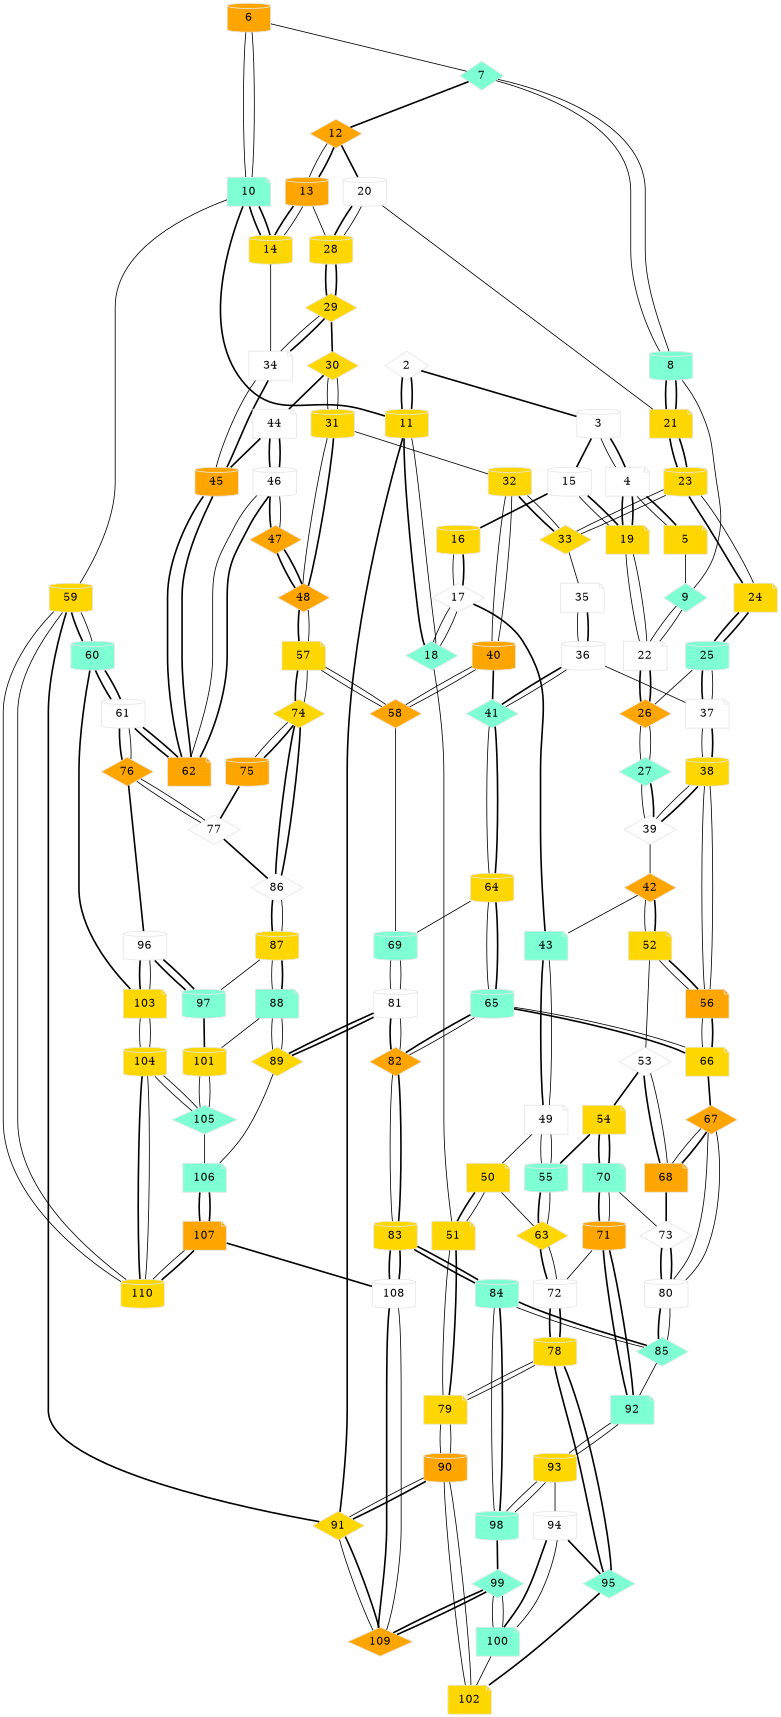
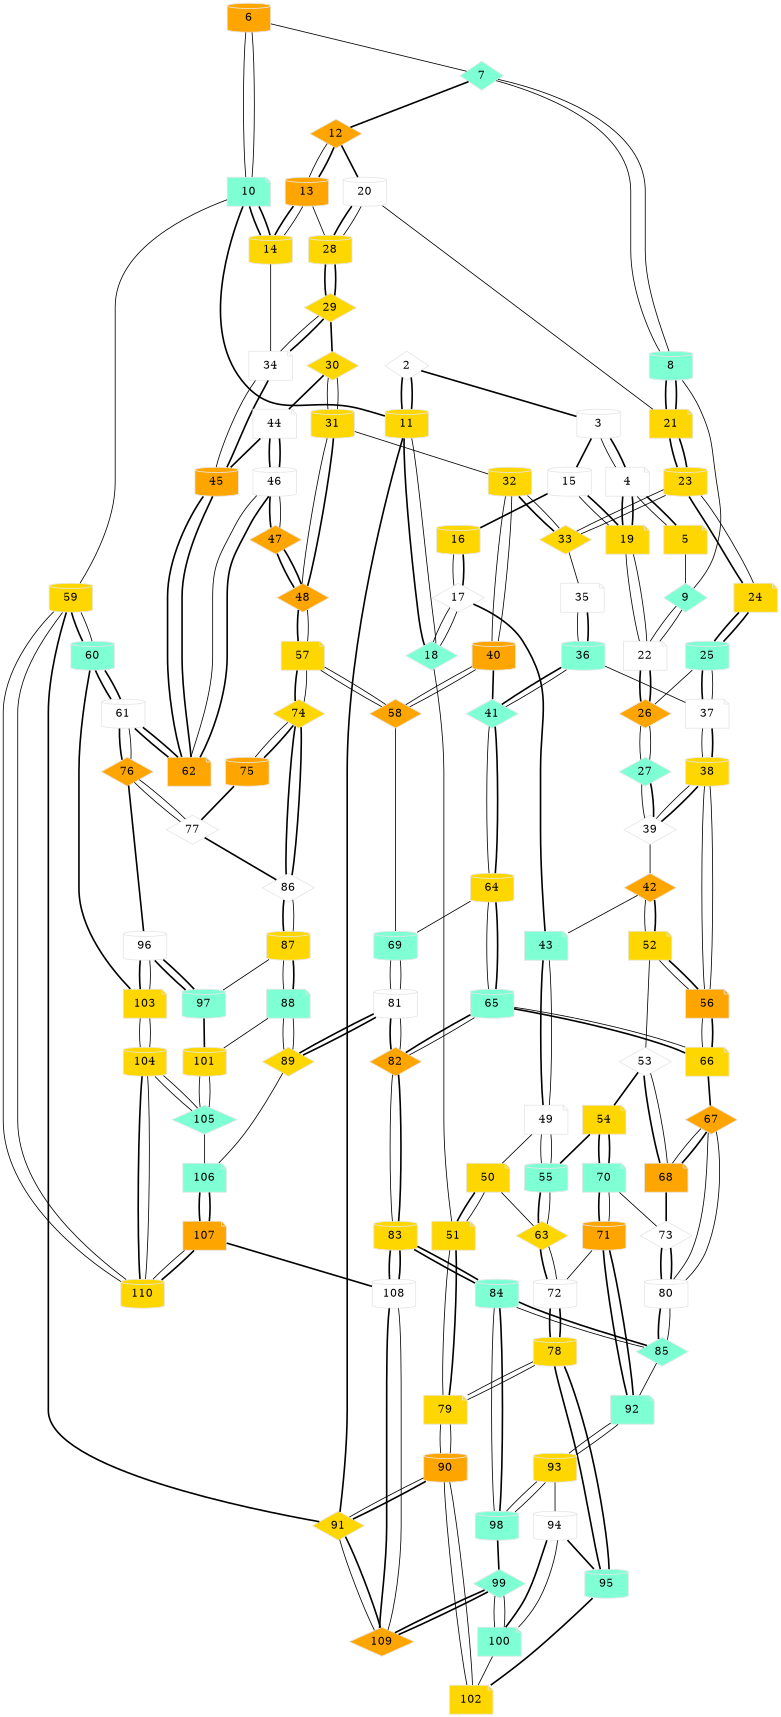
  graph {
    node [color=gray90 fillcolor=gold shape=cylinder style=filled]
    edge [style=solid]
    2 [fillcolor=white shape=diamond]
    3 [fillcolor=white]
    11
    6 [fillcolor=orange]
    7 [fillcolor=aquamarine shape=diamond]
    10 [fillcolor=aquamarine shape=note]
    4 [fillcolor=white shape=note]
    15 [fillcolor=white]
    18 [fillcolor=aquamarine shape=diamond]
    91 [shape=diamond]
    5 [shape=note]
    19 [shape=note]
    16
    9 [fillcolor=aquamarine shape=diamond]
    22 [fillcolor=white shape=note]
    8 [fillcolor=aquamarine]
    12 [fillcolor=orange shape=diamond]
    14
    59
    21 [shape=note]
    13 [fillcolor=orange]
    20 [fillcolor=white]
    23
    26 [fillcolor=orange shape=diamond]
    34 [fillcolor=white shape=note]
    60 [fillcolor=aquamarine]
    110
    51 [shape=note]
    109 [fillcolor=orange shape=diamond]
    28
    29 [shape=diamond]
    45 [fillcolor=orange]
    17 [fillcolor=white shape=diamond]
    43 [fillcolor=aquamarine shape=note]
    27 [fillcolor=aquamarine shape=diamond]
    39 [fillcolor=white shape=diamond]
    49 [fillcolor=white shape=note]
    79 [shape=note]
    24 [shape=note]
    33 [shape=diamond]
    25 [fillcolor=aquamarine]
    35 [fillcolor=white shape=note]
    37 [fillcolor=white shape=note]
    38
    42 [fillcolor=orange shape=diamond]
    30 [shape=diamond]
    31
    44 [fillcolor=white shape=note]
    32
    48 [fillcolor=orange shape=diamond]
    46 [fillcolor=white]
    40 [fillcolor=orange]
    57 [shape=note]
    41 [fillcolor=aquamarine shape=diamond]
    58 [fillcolor=orange shape=diamond]
-   36 [fillcolor=white]
+   36 [fillcolor=aquamarine]
    62 [fillcolor=orange shape=note]
    64
    56 [fillcolor=orange shape=note]
    66 [shape=note]
    52 [shape=note]
    69 [fillcolor=aquamarine]
    65 [fillcolor=aquamarine]
    53 [fillcolor=white shape=diamond]
    50 [shape=note]
    55 [fillcolor=aquamarine]
    47 [fillcolor=orange shape=diamond]
    74 [shape=diamond]
    63 [shape=diamond]
    72 [fillcolor=white]
    90 [fillcolor=orange]
    54 [shape=note]
    68 [fillcolor=orange shape=note]
    70 [fillcolor=aquamarine shape=note]
    73 [fillcolor=white shape=diamond]
    71 [fillcolor=orange]
    67 [fillcolor=orange shape=diamond]
    75 [fillcolor=orange]
    86 [fillcolor=white shape=diamond]
    81 [fillcolor=white]
    61 [fillcolor=white]
    103 [shape=note]
    76 [fillcolor=orange shape=diamond]
    104
    77 [fillcolor=white shape=diamond]
    96 [fillcolor=white]
    78
    82 [fillcolor=orange shape=diamond]
    83
    80 [fillcolor=white]
    85 [fillcolor=aquamarine shape=diamond]
    89 [shape=diamond]
    92 [fillcolor=aquamarine shape=note]
    93
-   95 [fillcolor=aquamarine shape=diamond]
+   95 [fillcolor=aquamarine]
    87
    97 [fillcolor=aquamarine]
    102 [shape=note]
    106 [fillcolor=aquamarine shape=note]
    84 [fillcolor=aquamarine]
    108 [fillcolor=white]
    98 [fillcolor=aquamarine]
    99 [fillcolor=aquamarine shape=diamond]
    88 [fillcolor=aquamarine shape=note]
    101
    105 [fillcolor=aquamarine shape=diamond]
    107 [fillcolor=orange shape=note]
    94 [fillcolor=white]
    100 [fillcolor=aquamarine shape=note]
    2 -- 3 [style=bold]
    2 -- 11 [style=bold]
    2 -- 11 [style=bold]
    3 -- 4
    3 -- 4 [style=bold]
    3 -- 15 [style=bold]
    11 -- 18 [style=bold]
    11 -- 18
    11 -- 91 [style=bold]
    6 -- 7
    6 -- 10
    6 -- 10
    7 -- 8
    7 -- 8
    7 -- 12 [style=bold]
    10 -- 11 [style=bold]
    10 -- 14 [style=bold]
    10 -- 14 [style=bold]
    10 -- 59
    4 -- 5
    4 -- 5 [style=bold]
    4 -- 19 [style=bold]
    4 -- 19 [style=bold]
    15 -- 19
    15 -- 19 [style=bold]
    15 -- 16 [style=bold]
    18 -- 51
    91 -- 109
    91 -- 109 [style=bold]
    5 -- 9
    19 -- 22
    19 -- 22
    16 -- 17
    16 -- 17 [style=bold]
    9 -- 22
    9 -- 22
    22 -- 26 [style=bold]
    22 -- 26 [style=bold]
    8 -- 9
    8 -- 21 [style=bold]
    8 -- 21 [style=bold]
    12 -- 13
    12 -- 13 [style=bold]
    12 -- 20 [style=bold]
    14 -- 34
    59 -- 91 [style=bold]
    59 -- 60 [style=bold]
    59 -- 60
    59 -- 110
    59 -- 110
    21 -- 23 [style=bold]
    21 -- 23 [style=bold]
    13 -- 14 [style=bold]
    13 -- 14
    13 -- 28
    20 -- 21
    20 -- 28 [style=bold]
    20 -- 28
    23 -- 24 [style=bold]
    23 -- 24
    23 -- 33
    23 -- 33
    26 -- 27
    26 -- 27
    34 -- 45
    34 -- 45 [style=bold]
    60 -- 61 [style=bold]
    60 -- 61 [style=bold]
    60 -- 103 [style=bold]
    51 -- 79
    51 -- 79 [style=bold]
    28 -- 29 [style=bold]
    28 -- 29 [style=bold]
    29 -- 34
    29 -- 34 [style=bold]
    29 -- 30 [style=bold]
    45 -- 62 [style=bold]
    45 -- 62 [style=bold]
    17 -- 18
    17 -- 18
    17 -- 43 [style=bold]
    43 -- 49 [style=bold]
    43 -- 49
    27 -- 39
    27 -- 39 [style=bold]
    39 -- 42
    49 -- 50
    49 -- 55
    49 -- 55
    79 -- 90
    79 -- 90
    24 -- 25 [style=bold]
    24 -- 25 [style=bold]
    33 -- 35
    25 -- 26
    25 -- 37 [style=bold]
    25 -- 37
    35 -- 36
    35 -- 36 [style=bold]
    37 -- 38
    37 -- 38 [style=bold]
    38 -- 39
    38 -- 39 [style=bold]
    38 -- 56
    38 -- 56
    42 -- 43
    42 -- 52
    42 -- 52 [style=bold]
    30 -- 31
    30 -- 31
    30 -- 44 [style=bold]
    31 -- 32
    31 -- 48
    31 -- 48 [style=bold]
    44 -- 45 [style=bold]
    44 -- 46 [style=bold]
    44 -- 46 [style=bold]
    32 -- 33 [style=bold]
    32 -- 33
    32 -- 40
    32 -- 40
    48 -- 57 [style=bold]
    48 -- 57
    46 -- 62
    46 -- 62 [style=bold]
    46 -- 47 [style=bold]
    46 -- 47
    40 -- 41 [style=bold]
    40 -- 58
    40 -- 58
    57 -- 58
    57 -- 58
    57 -- 74 [style=bold]
    57 -- 74
    41 -- 64
    41 -- 64 [style=bold]
    58 -- 69
    36 -- 37
    36 -- 41 [style=bold]
    36 -- 41
    64 -- 69
    64 -- 65
    64 -- 65 [style=bold]
    56 -- 66
    56 -- 66 [style=bold]
    66 -- 67 [style=bold]
    52 -- 56
    52 -- 56 [style=bold]
    52 -- 53
    69 -- 81
    69 -- 81
    65 -- 66 [style=bold]
    65 -- 66
    65 -- 82 [style=bold]
    65 -- 82
    53 -- 54 [style=bold]
    53 -- 68 [style=bold]
    53 -- 68
    50 -- 51 [style=bold]
    50 -- 51
    50 -- 63
    55 -- 63 [style=bold]
    55 -- 63
    47 -- 48 [style=bold]
    47 -- 48 [style=bold]
    74 -- 75
    74 -- 75 [style=bold]
    74 -- 86 [style=bold]
    74 -- 86 [style=bold]
    63 -- 72 [style=bold]
    63 -- 72
    72 -- 78 [style=bold]
    72 -- 78 [style=bold]
    90 -- 91
    90 -- 91 [style=bold]
    90 -- 102
    90 -- 102
    54 -- 55 [style=bold]
    54 -- 70 [style=bold]
    54 -- 70 [style=bold]
    68 -- 73 [style=bold]
    70 -- 73
    70 -- 71 [style=bold]
    70 -- 71
    73 -- 80 [style=bold]
    73 -- 80 [style=bold]
    71 -- 72
    71 -- 92 [style=bold]
    71 -- 92 [style=bold]
    67 -- 68
    67 -- 68 [style=bold]
    67 -- 80
    67 -- 80
    75 -- 77 [style=bold]
    86 -- 87 [style=bold]
    86 -- 87
    81 -- 82 [style=bold]
    81 -- 82
    81 -- 89 [style=bold]
    81 -- 89 [style=bold]
    61 -- 62 [style=bold]
    61 -- 62 [style=bold]
    61 -- 76 [style=bold]
    61 -- 76
    103 -- 104
    103 -- 104
    76 -- 77
    76 -- 77
    76 -- 96 [style=bold]
    104 -- 110 [style=bold]
    104 -- 110
    104 -- 105
    104 -- 105
    77 -- 86 [style=bold]
    96 -- 103 [style=bold]
    96 -- 103
    96 -- 97 [style=bold]
    96 -- 97 [style=bold]
    78 -- 79
    78 -- 79
    78 -- 95 [style=bold]
    78 -- 95 [style=bold]
    82 -- 83
    82 -- 83 [style=bold]
    83 -- 84 [style=bold]
    83 -- 84 [style=bold]
    83 -- 108 [style=bold]
    83 -- 108 [style=bold]
    80 -- 85 [style=bold]
    80 -- 85
    85 -- 92
    89 -- 106
    92 -- 93
    92 -- 93
    93 -- 98
    93 -- 98
    93 -- 94
    95 -- 102 [style=bold]
    87 -- 97
    87 -- 88
    87 -- 88 [style=bold]
    97 -- 101 [style=bold]
    106 -- 107 [style=bold]
    106 -- 107 [style=bold]
    84 -- 85
    84 -- 85 [style=bold]
    84 -- 98
    84 -- 98 [style=bold]
    108 -- 109 [style=bold]
    108 -- 109
    98 -- 99 [style=bold]
    99 -- 109 [style=bold]
    99 -- 109 [style=bold]
    99 -- 100
    99 -- 100
    88 -- 89
    88 -- 89
    88 -- 101
    101 -- 105
    101 -- 105
    105 -- 106
    107 -- 110
    107 -- 110 [style=bold]
    107 -- 108 [style=bold]
    94 -- 95 [style=bold]
    94 -- 100 [style=bold]
    94 -- 100
    100 -- 102
  }
